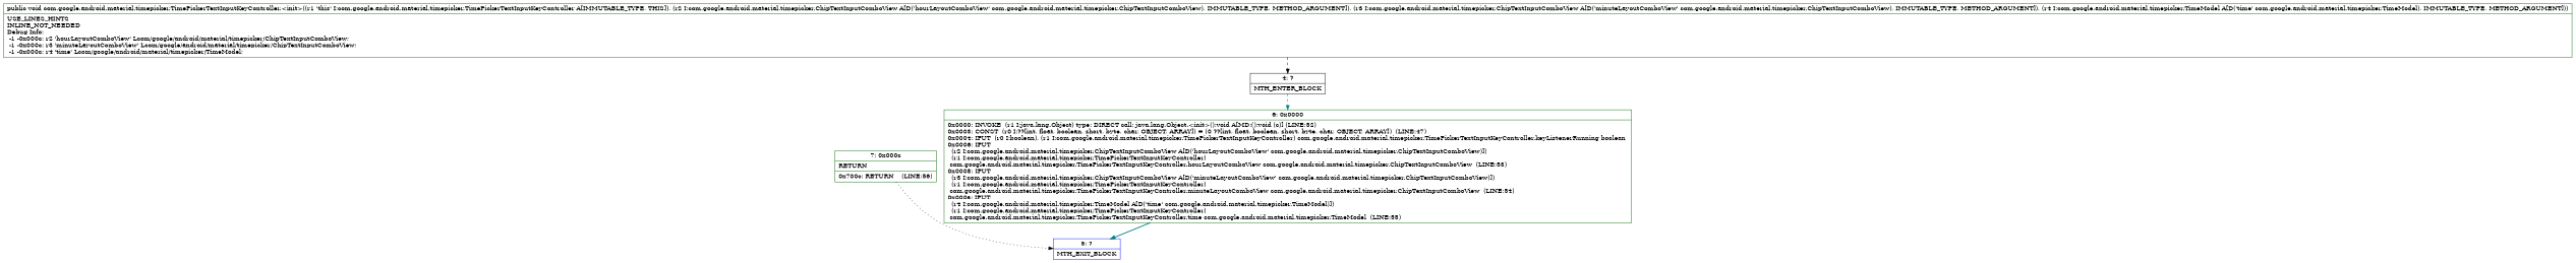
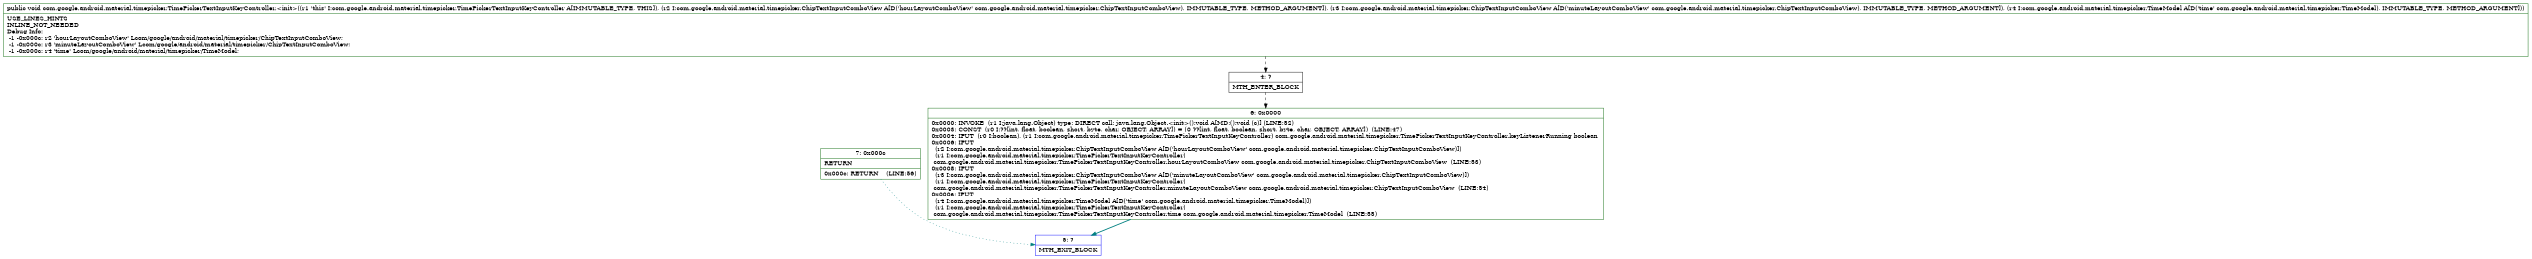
  digraph {
    node [color=darkgreen shape=record]
    edge [color=teal style=dashed]
    n1 [color=black label="{4\:\ ?|MTH_ENTER_BLOCK\l}"]
    n2 [label="{6\:\ 0x0000|0x0000: INVOKE  (r1 I:java.lang.Object) type: DIRECT call: java.lang.Object.\<init\>():void A[MD:():void (c)] (LINE:52)\l0x0003: CONST  (r0 I:??[int, float, boolean, short, byte, char, OBJECT, ARRAY]) = (0 ??[int, float, boolean, short, byte, char, OBJECT, ARRAY])  (LINE:47)\l0x0004: IPUT  (r0 I:boolean), (r1 I:com.google.android.material.timepicker.TimePickerTextInputKeyController) com.google.android.material.timepicker.TimePickerTextInputKeyController.keyListenerRunning boolean \l0x0006: IPUT  \l  (r2 I:com.google.android.material.timepicker.ChipTextInputComboView A[D('hourLayoutComboView' com.google.android.material.timepicker.ChipTextInputComboView)])\l  (r1 I:com.google.android.material.timepicker.TimePickerTextInputKeyController)\l com.google.android.material.timepicker.TimePickerTextInputKeyController.hourLayoutComboView com.google.android.material.timepicker.ChipTextInputComboView  (LINE:53)\l0x0008: IPUT  \l  (r3 I:com.google.android.material.timepicker.ChipTextInputComboView A[D('minuteLayoutComboView' com.google.android.material.timepicker.ChipTextInputComboView)])\l  (r1 I:com.google.android.material.timepicker.TimePickerTextInputKeyController)\l com.google.android.material.timepicker.TimePickerTextInputKeyController.minuteLayoutComboView com.google.android.material.timepicker.ChipTextInputComboView  (LINE:54)\l0x000a: IPUT  \l  (r4 I:com.google.android.material.timepicker.TimeModel A[D('time' com.google.android.material.timepicker.TimeModel)])\l  (r1 I:com.google.android.material.timepicker.TimePickerTextInputKeyController)\l com.google.android.material.timepicker.TimePickerTextInputKeyController.time com.google.android.material.timepicker.TimeModel  (LINE:55)\l}"]
    n3 [color=blue label="{5\:\ ?|MTH_EXIT_BLOCK\l}"]
-   n4 [label="{7\:\ 0x000c|RETURN\l|0x700c: RETURN    (LINE:56)\l}"]
+   n4 [label="{7\:\ 0x000c|RETURN\l|0x000c: RETURN    (LINE:56)\l}"]
    n5 [label="{public void com.google.android.material.timepicker.TimePickerTextInputKeyController.\<init\>((r1 'this' I:com.google.android.material.timepicker.TimePickerTextInputKeyController A[IMMUTABLE_TYPE, THIS]), (r2 I:com.google.android.material.timepicker.ChipTextInputComboView A[D('hourLayoutComboView' com.google.android.material.timepicker.ChipTextInputComboView), IMMUTABLE_TYPE, METHOD_ARGUMENT]), (r3 I:com.google.android.material.timepicker.ChipTextInputComboView A[D('minuteLayoutComboView' com.google.android.material.timepicker.ChipTextInputComboView), IMMUTABLE_TYPE, METHOD_ARGUMENT]), (r4 I:com.google.android.material.timepicker.TimeModel A[D('time' com.google.android.material.timepicker.TimeModel), IMMUTABLE_TYPE, METHOD_ARGUMENT]))  | USE_LINES_HINTS\lINLINE_NOT_NEEDED\lDebug Info:\l  \-1 \-0x000c: r2 'hourLayoutComboView' Lcom\/google\/android\/material\/timepicker\/ChipTextInputComboView;\l  \-1 \-0x000c: r3 'minuteLayoutComboView' Lcom\/google\/android\/material\/timepicker\/ChipTextInputComboView;\l  \-1 \-0x000c: r4 'time' Lcom\/google\/android\/material\/timepicker\/TimeModel;\l}"]
-   n1 -> n2
+   n1 -> n2 [color=black]
    n2 -> n3 [style=bold]
-   n4 -> n3 [color=black style=dotted]
+   n4 -> n3 [style=dotted]
    n5 -> n1 [color=black]
  }
